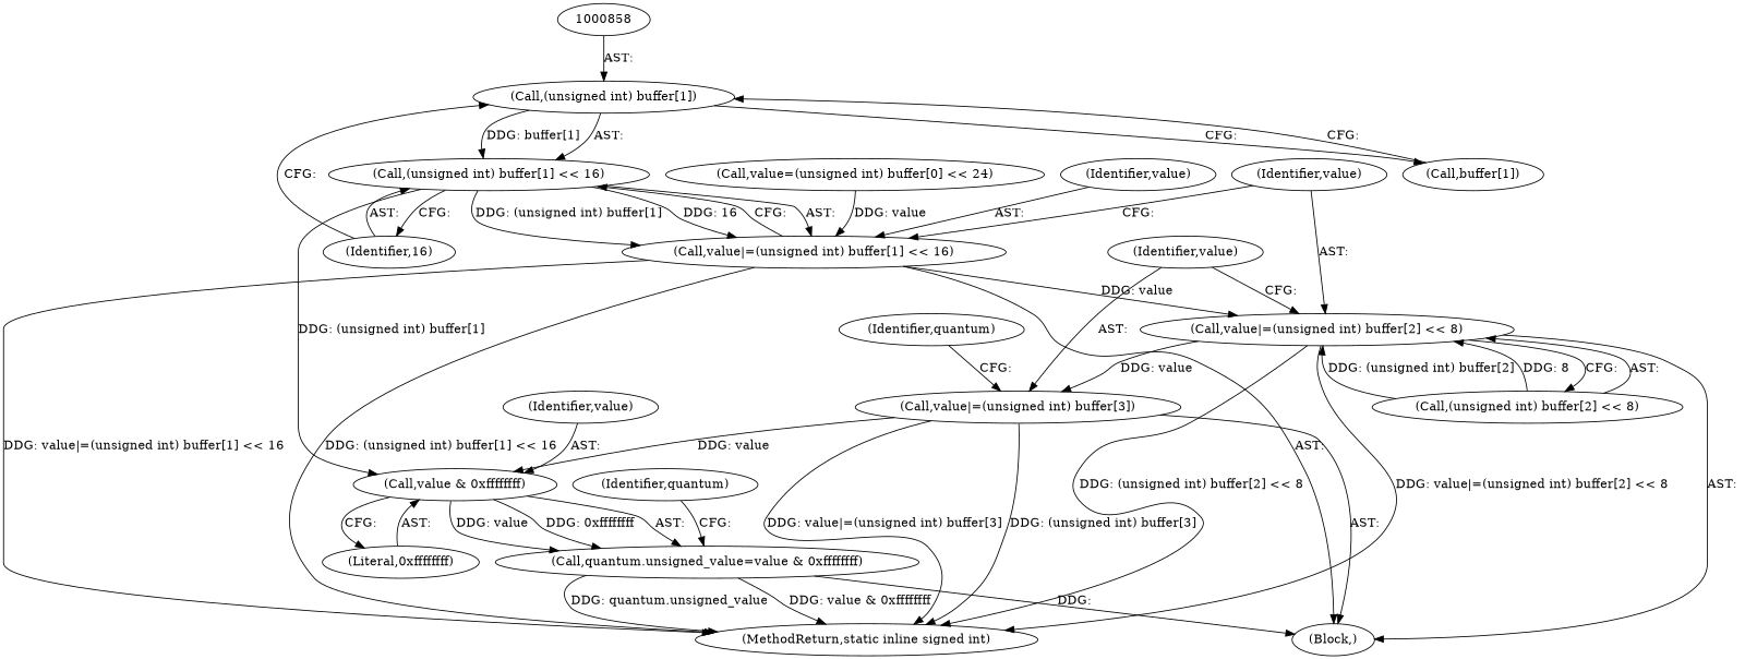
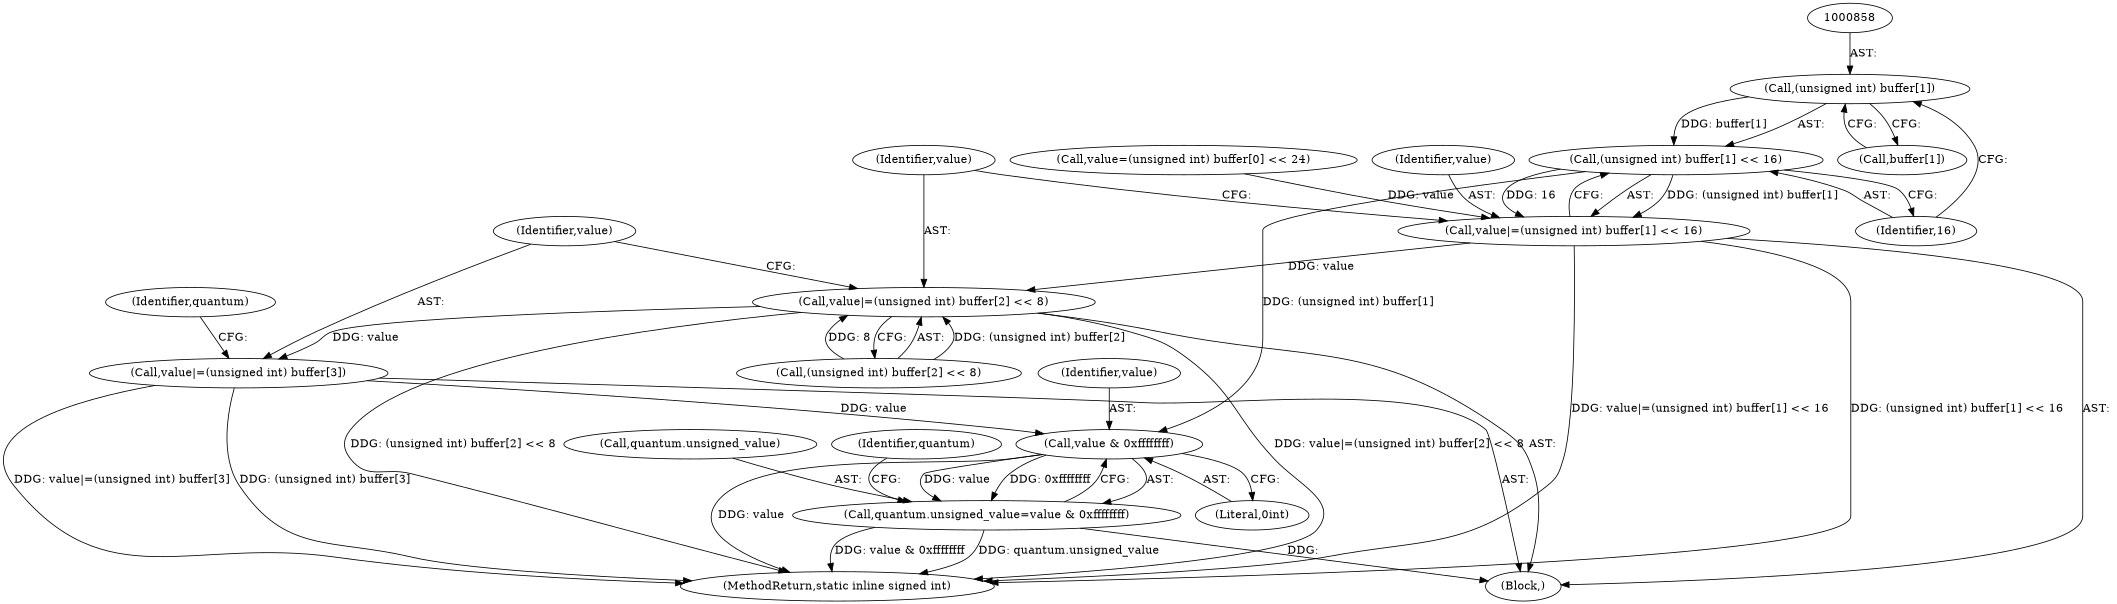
  digraph {
    fontname="DejaVu Serif"
    node [fontname="DejaVu Serif"]
    edge [fontname="DejaVu Serif"]
    n1 [label="(Call,(unsigned int) buffer[1])"]
    n2 [label="(Call,(unsigned int) buffer[1] << 16)"]
    n3 [label="(Call,buffer[1])"]
    n4 [label="(Call,value|=(unsigned int) buffer[1] << 16)"]
    n5 [label="(Identifier,16)"]
    n6 [label="(Call,value & 0xffffffff)"]
    n7 [label="(MethodReturn,static inline signed int)"]
    n8 [label="(Call,value|=(unsigned int) buffer[2] << 8)"]
    n9 [label="(Block,)"]
    n10 [label="(Call,value|=(unsigned int) buffer[3])"]
    n11 [label="(Call,(unsigned int) buffer[2] << 8)"]
    n12 [label="(Call,quantum.unsigned_value=value & 0xffffffff)"]
-   n13 [label="(Literal,0xffffffff)"]
+   n13 [label="(Literal,0int)"]
    n14 [label="(Identifier,value)"]
    n15 [label="(Call,value=(unsigned int) buffer[0] << 24)"]
+   n16 [label="(Call,quantum.unsigned_value)"]
    n17 [label="(Identifier,value)"]
    n18 [label="(Identifier,quantum)"]
    n19 [label="(Identifier,quantum)"]
    n20 [label="(Identifier,value)"]
    n21 [label="(Identifier,value)"]
    n22 [label=1000858]
    n1 -> n2 [label="AST: "]
    n1 -> n2 [label="DDG: buffer[1]"]
    n1 -> n3 [label="CFG: "]
    n2 -> n4 [label="AST: "]
    n2 -> n4 [label="DDG: (unsigned int) buffer[1]"]
    n2 -> n4 [label="DDG: 16"]
    n2 -> n5 [label="CFG: "]
    n2 -> n6 [label="DDG: (unsigned int) buffer[1]"]
    n3 -> n1 [label="CFG: "]
    n4 -> n2 [label="CFG: "]
    n4 -> n7 [label="DDG: value|=(unsigned int) buffer[1] << 16"]
    n4 -> n7 [label="DDG: (unsigned int) buffer[1] << 16"]
    n4 -> n8 [label="DDG: value"]
    n4 -> n9 [label="AST: "]
    n5 -> n1 [label="CFG: "]
    n5 -> n2 [label="AST: "]
+   n6 -> n7 [label="DDG: value"]
    n6 -> n12 [label="AST: "]
    n6 -> n12 [label="DDG: value"]
    n6 -> n12 [label="DDG: 0xffffffff"]
    n6 -> n13 [label="CFG: "]
    n8 -> n7 [label="DDG: value|=(unsigned int) buffer[2] << 8"]
    n8 -> n7 [label="DDG: (unsigned int) buffer[2] << 8"]
    n8 -> n9 [label="AST: "]
    n8 -> n10 [label="DDG: value"]
    n8 -> n11 [label="CFG: "]
    n10 -> n6 [label="DDG: value"]
    n10 -> n7 [label="DDG: (unsigned int) buffer[3]"]
    n10 -> n7 [label="DDG: value|=(unsigned int) buffer[3]"]
    n10 -> n9 [label="AST: "]
    n11 -> n8 [label="AST: "]
    n11 -> n8 [label="DDG: (unsigned int) buffer[2]"]
    n11 -> n8 [label="DDG: 8"]
+   n12 -> n6 [label="CFG: "]
    n12 -> n7 [label="DDG: quantum.unsigned_value"]
    n12 -> n7 [label="DDG: value & 0xffffffff"]
    n12 -> n9 [label="DDG: "]
    n13 -> n6 [label="AST: "]
    n14 -> n4 [label="CFG: "]
    n14 -> n8 [label="AST: "]
    n15 -> n4 [label="DDG: value"]
+   n16 -> n12 [label="AST: "]
    n17 -> n8 [label="CFG: "]
    n17 -> n10 [label="AST: "]
    n18 -> n10 [label="CFG: "]
    n19 -> n12 [label="CFG: "]
    n20 -> n4 [label="AST: "]
    n21 -> n6 [label="AST: "]
    n22 -> n1 [label="AST: "]
  }
